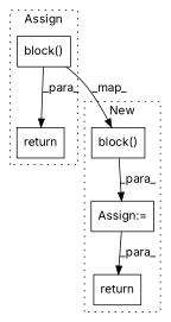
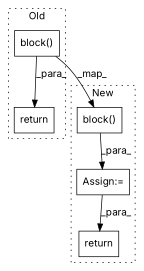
  digraph {
    fontname=Inter
    node [a=75 l="11,1" shape=box fontname=Inter]
    edge [fontname=Inter]
    n1 [label="block()" s="2113,2125"]
    n2 [a=93 l=7 label=return s=2088]
    n3 [label="block()" s="2455,2467"]
    n4 [a=68 l=3 label="Assign:=" s=2452]
    n5 [a=93 l=7 label=return s=2585]
    subgraph cluster_1 {
-     label=Assign
+     label=Old
      style=dotted
      n1
      n2
    }
    subgraph cluster_2 {
      label=New
      style=dotted
      n3
      n4
      n5
    }
    n1 -> n2 [label=_para_]
    n1 -> n3 [label=_map_]
    n3 -> n4 [label=_para_]
    n4 -> n5 [label=_para_]
  }
